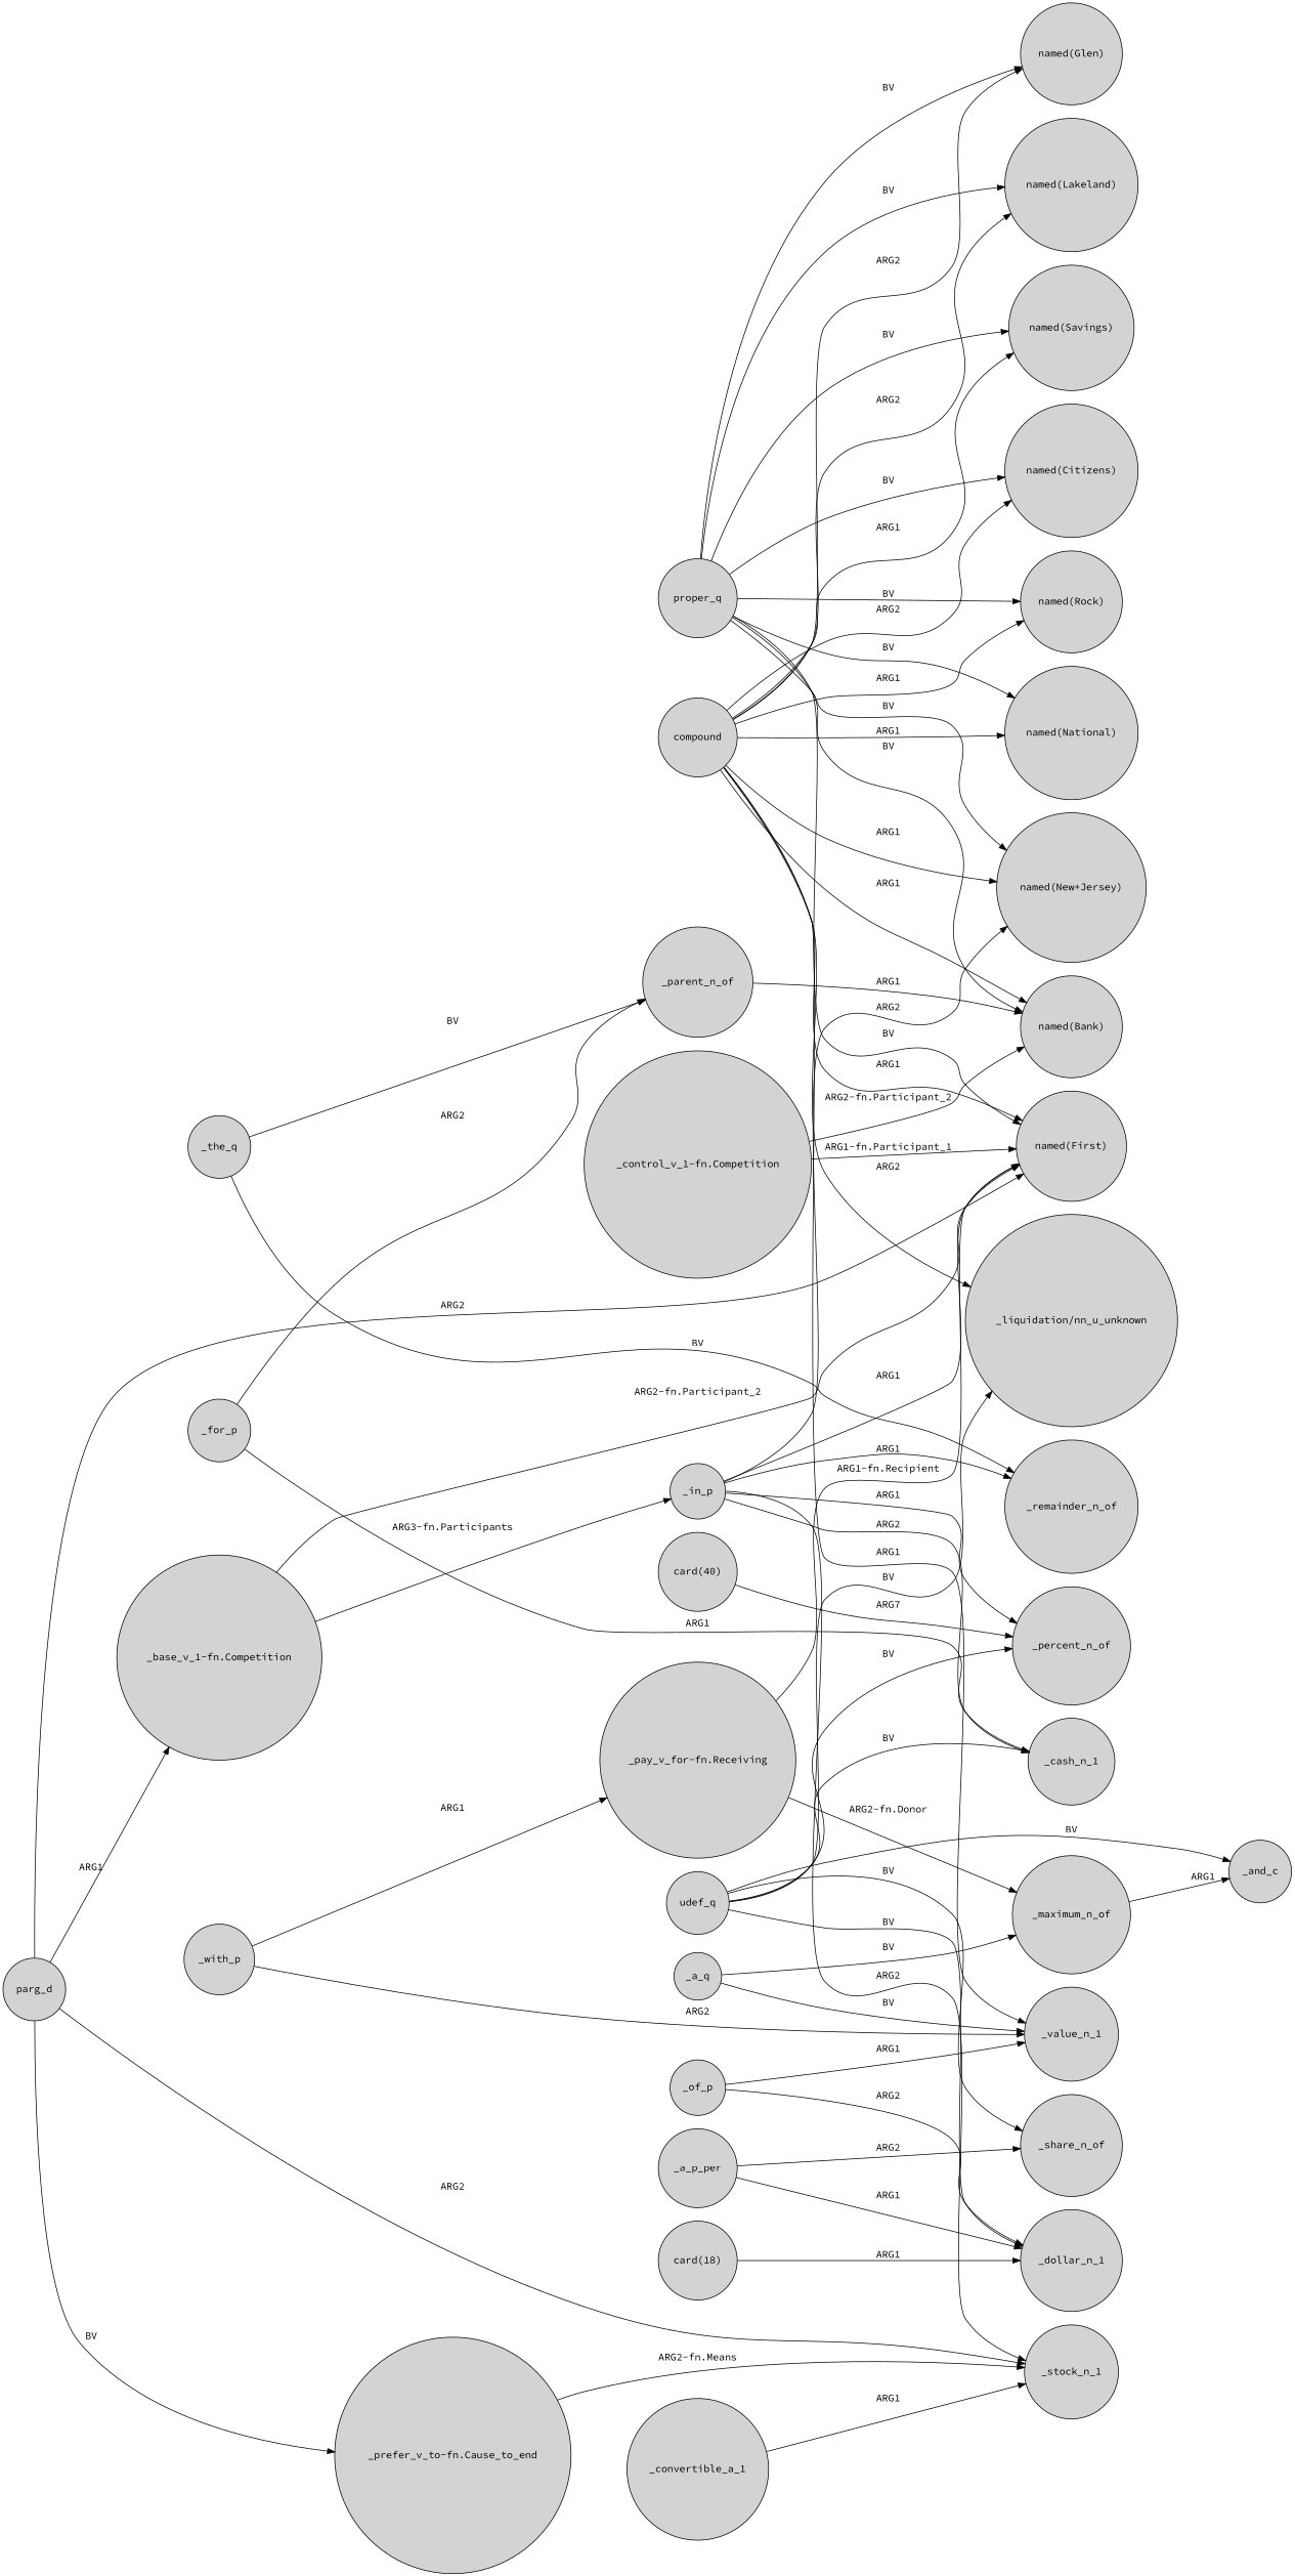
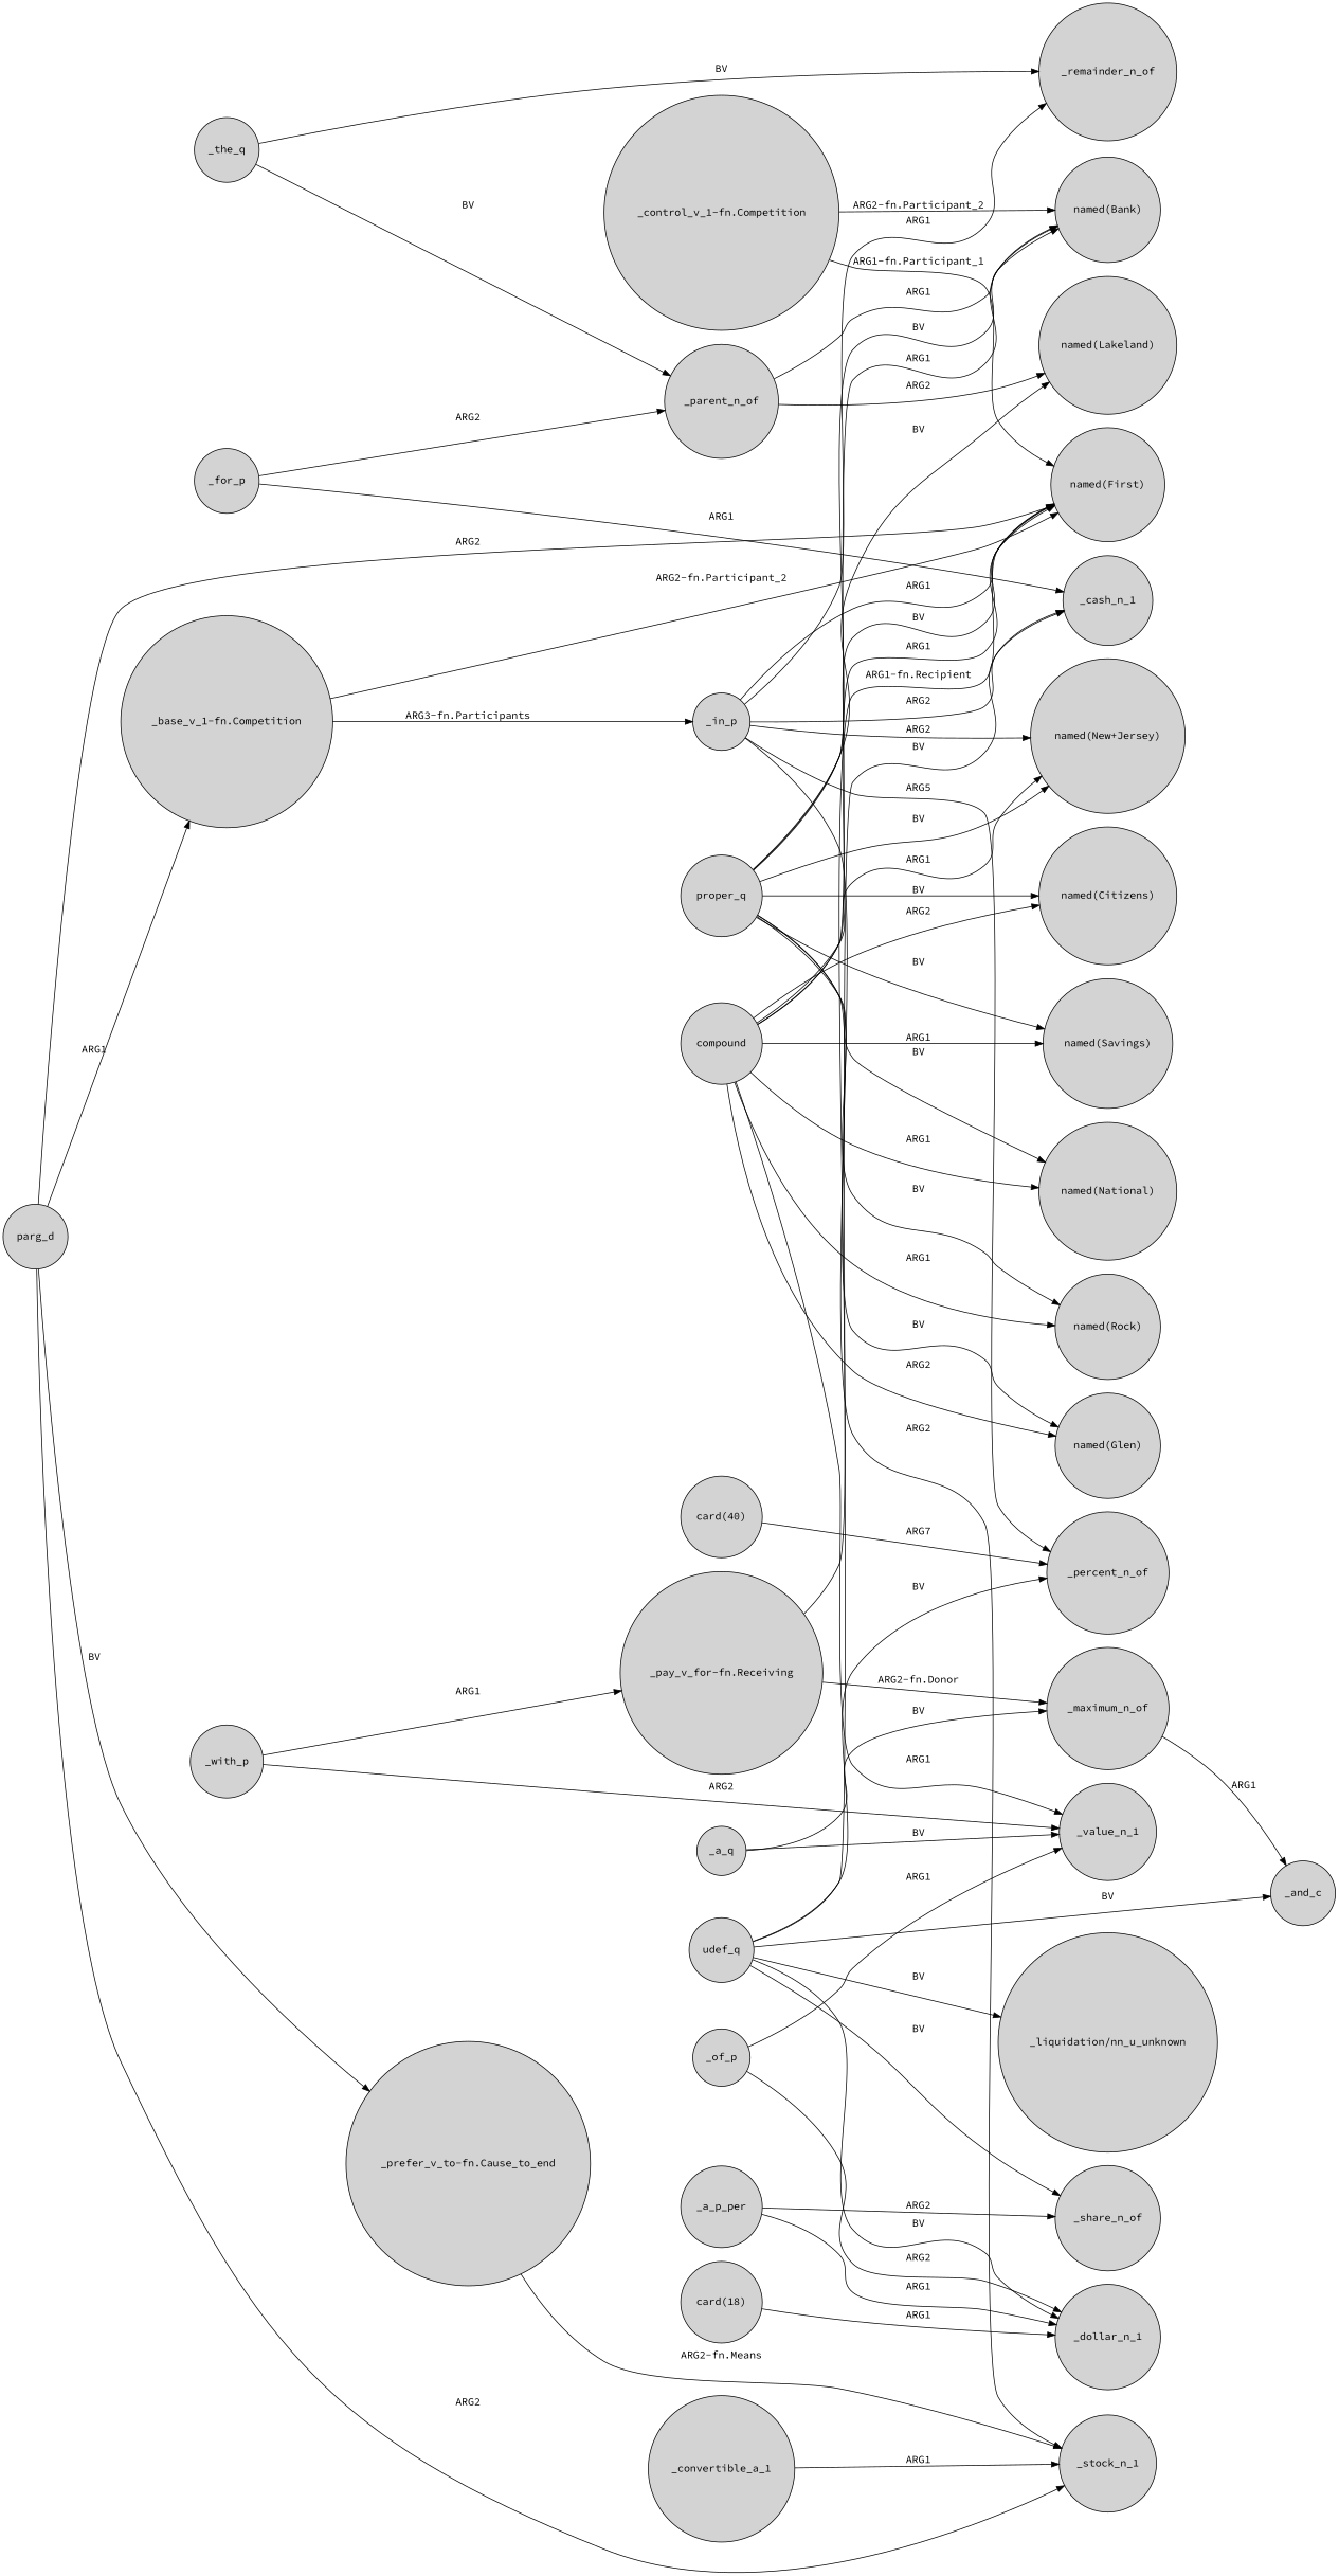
  digraph {
    fontname="Source Code Pro"
    rankdir=LR
    node [fontname="Source Code Pro" shape=circle style=filled]
    edge [fontname="Source Code Pro"]
    "_base_v_1-fn.Competition"
    _in_p
    "named(First)"
    "named(New+Jersey)"
    _cash_n_1
    _percent_n_of
    _remainder_n_of
    _stock_n_1
    proper_q
    "named(Rock)"
    "named(Bank)"
    "named(Lakeland)"
    "named(National)"
    "named(Savings)"
    "named(Glen)"
    "named(Citizens)"
    udef_q
    _and_c
    _dollar_n_1
    _share_n_of
    "_liquidation/nn_u_unknown"
    _maximum_n_of
    _the_q
    _parent_n_of
    _a_q
    _value_n_1
    compound
    "card(18)"
    "card(40)"
    _for_p
    _with_p
    "_pay_v_for-fn.Receiving"
    "_control_v_1-fn.Competition"
    "_prefer_v_to-fn.Cause_to_end"
    _a_p_per
    _of_p
    _convertible_a_1
    parg_d
    "_base_v_1-fn.Competition" -> _in_p [label="ARG3-fn.Participants"]
    "_base_v_1-fn.Competition" -> "named(First)" [label="ARG2-fn.Participant_2"]
    _in_p -> "named(First)" [label=ARG1]
    _in_p -> "named(New+Jersey)" [label=ARG2]
    _in_p -> _cash_n_1 [label=ARG2]
-   _in_p -> _percent_n_of [label=ARG1]
+   _in_p -> _percent_n_of [label=ARG5]
    _in_p -> _remainder_n_of [label=ARG1]
    _in_p -> _stock_n_1 [label=ARG2]
    proper_q -> "named(First)" [label=BV]
    proper_q -> "named(New+Jersey)" [label=BV]
    proper_q -> "named(Rock)" [label=BV]
    proper_q -> "named(Bank)" [label=BV]
    proper_q -> "named(Lakeland)" [label=BV]
    proper_q -> "named(National)" [label=BV]
    proper_q -> "named(Savings)" [label=BV]
    proper_q -> "named(Glen)" [label=BV]
    proper_q -> "named(Citizens)" [label=BV]
    udef_q -> _cash_n_1 [label=BV]
    udef_q -> _percent_n_of [label=BV]
    udef_q -> _and_c [label=BV]
    udef_q -> _dollar_n_1 [label=BV]
    udef_q -> _share_n_of [label=BV]
    udef_q -> "_liquidation/nn_u_unknown" [label=BV]
    _maximum_n_of -> _and_c [label=ARG1]
    _the_q -> _remainder_n_of [label=BV]
    _the_q -> _parent_n_of [label=BV]
    _parent_n_of -> "named(Bank)" [label=ARG1]
    _a_q -> _maximum_n_of [label=BV]
    _a_q -> _value_n_1 [label=BV]
    compound -> "named(First)" [label=ARG1]
    compound -> "named(New+Jersey)" [label=ARG1]
    compound -> "named(Rock)" [label=ARG1]
    compound -> "named(Bank)" [label=ARG1]
-   compound -> "named(Lakeland)" [label=ARG2]
+   _parent_n_of -> "named(Lakeland)" [label=ARG2]
    compound -> "named(National)" [label=ARG1]
    compound -> "named(Savings)" [label=ARG1]
    compound -> "named(Glen)" [label=ARG2]
    compound -> "named(Citizens)" [label=ARG2]
-   compound -> "_liquidation/nn_u_unknown" [label=ARG2]
    compound -> _value_n_1 [label=ARG1]
    "card(18)" -> _dollar_n_1 [label=ARG1]
    "card(40)" -> _percent_n_of [label=ARG7]
    _for_p -> _cash_n_1 [label=ARG1]
    _for_p -> _parent_n_of [label=ARG2]
    _with_p -> _value_n_1 [label=ARG2]
    _with_p -> "_pay_v_for-fn.Receiving" [label=ARG1]
    "_pay_v_for-fn.Receiving" -> "named(First)" [label="ARG1-fn.Recipient"]
    "_pay_v_for-fn.Receiving" -> _maximum_n_of [label="ARG2-fn.Donor"]
    "_control_v_1-fn.Competition" -> "named(First)" [label="ARG1-fn.Participant_1"]
    "_control_v_1-fn.Competition" -> "named(Bank)" [label="ARG2-fn.Participant_2"]
    "_prefer_v_to-fn.Cause_to_end" -> _stock_n_1 [label="ARG2-fn.Means"]
    _a_p_per -> _dollar_n_1 [label=ARG1]
    _a_p_per -> _share_n_of [label=ARG2]
    _of_p -> _dollar_n_1 [label=ARG2]
    _of_p -> _value_n_1 [label=ARG1]
    _convertible_a_1 -> _stock_n_1 [label=ARG1]
    parg_d -> "_base_v_1-fn.Competition" [label=ARG1]
    parg_d -> "named(First)" [label=ARG2]
    parg_d -> _stock_n_1 [label=ARG2]
    parg_d -> "_prefer_v_to-fn.Cause_to_end" [label=BV]
  }
